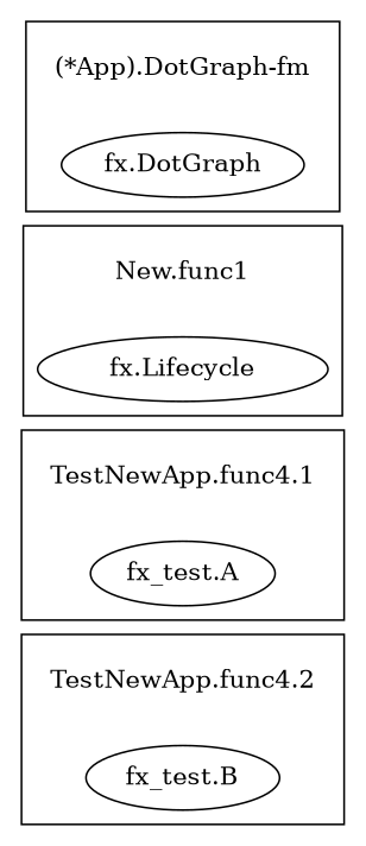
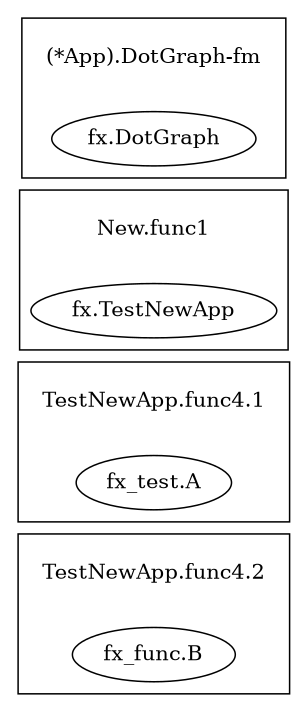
  digraph {
    compound=true
    rankdir=LR
    n1 [label="TestNewApp.func4.2" shape=plaintext]
-   n2 [label="fx_test.B"]
+   n2 [label="fx_func.B"]
    n3 [label="TestNewApp.func4.1" shape=plaintext]
    n4 [label="fx_test.A"]
    n5 [label="New.func1" shape=plaintext]
-   n6 [label="fx.Lifecycle"]
+   n6 [label="fx.TestNewApp"]
    n7 [label="(*App).DotGraph-fm" shape=plaintext]
    n8 [label="fx.DotGraph"]
    subgraph cluster_1 {
      n1
      n2
    }
    subgraph cluster_2 {
      n3
      n4
    }
    subgraph cluster_3 {
      n5
      n6
    }
    subgraph cluster_4 {
      n7
      n8
    }
  }
